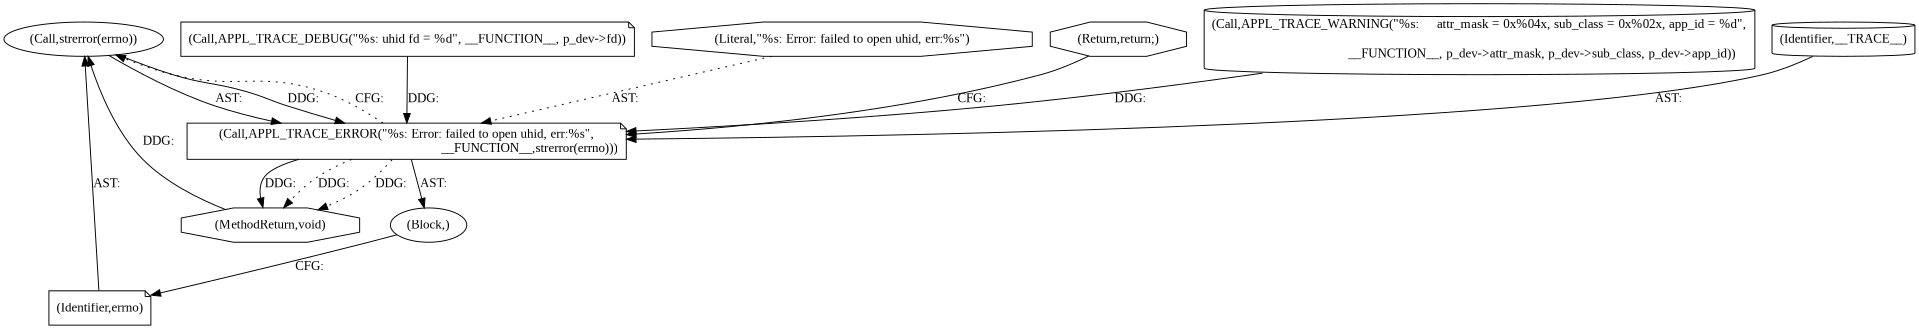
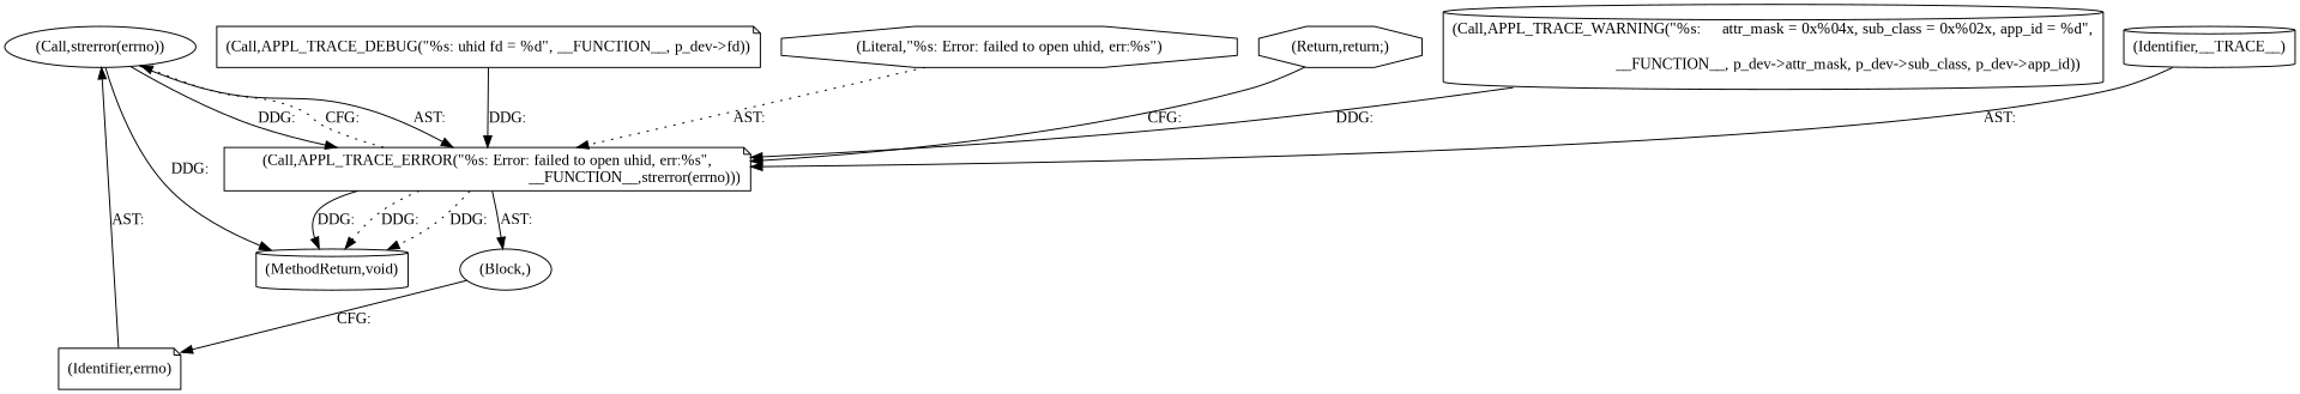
  digraph {
    fontname="Liberation Serif"
    node [fontname="Liberation Serif" shape=note]
    edge [fontname="Liberation Serif" style=solid]
    n1 [label="(Call,strerror(errno))" shape=ellipse]
    n2 [label="(Call,APPL_TRACE_ERROR(\"%s: Error: failed to open uhid, err:%s\",\n                                                                     __FUNCTION__,strerror(errno)))"]
-   n3 [label="(MethodReturn,void)" shape=octagon]
+   n3 [label="(MethodReturn,void)" shape=cylinder]
    n4 [label="(Block,)" shape=ellipse]
    n5 [label="(Identifier,errno)"]
    n6 [label="(Call,APPL_TRACE_DEBUG(\"%s: uhid fd = %d\", __FUNCTION__, p_dev->fd))"]
    n7 [label="(Literal,\"%s: Error: failed to open uhid, err:%s\")" shape=octagon]
    n8 [label="(Return,return;)" shape=octagon]
    n9 [label="(Call,APPL_TRACE_WARNING(\"%s:     attr_mask = 0x%04x, sub_class = 0x%02x, app_id = %d\",\n\n                                   __FUNCTION__, p_dev->attr_mask, p_dev->sub_class, p_dev->app_id))" shape=cylinder]
    n10 [label="(Identifier,__TRACE__)" shape=cylinder]
    n1 -> n2 [label="AST: "]
    n1 -> n2 [label="DDG: "]
-   n3 -> n1 [label="DDG: "]
+   n1 -> n3 [label="DDG: "]
    n2 -> n1 [label="CFG: " style=dotted]
    n2 -> n3 [label="DDG: " style=dotted]
    n2 -> n3 [label="DDG: "]
    n2 -> n3 [label="DDG: " style=dotted]
    n2 -> n4 [label="AST: "]
    n4 -> n5 [label="CFG: "]
    n5 -> n1 [label="AST: "]
    n6 -> n2 [label="DDG: "]
    n7 -> n2 [label="AST: " style=dotted]
    n8 -> n2 [label="CFG: "]
    n9 -> n2 [label="DDG: "]
    n10 -> n2 [label="AST: "]
  }
